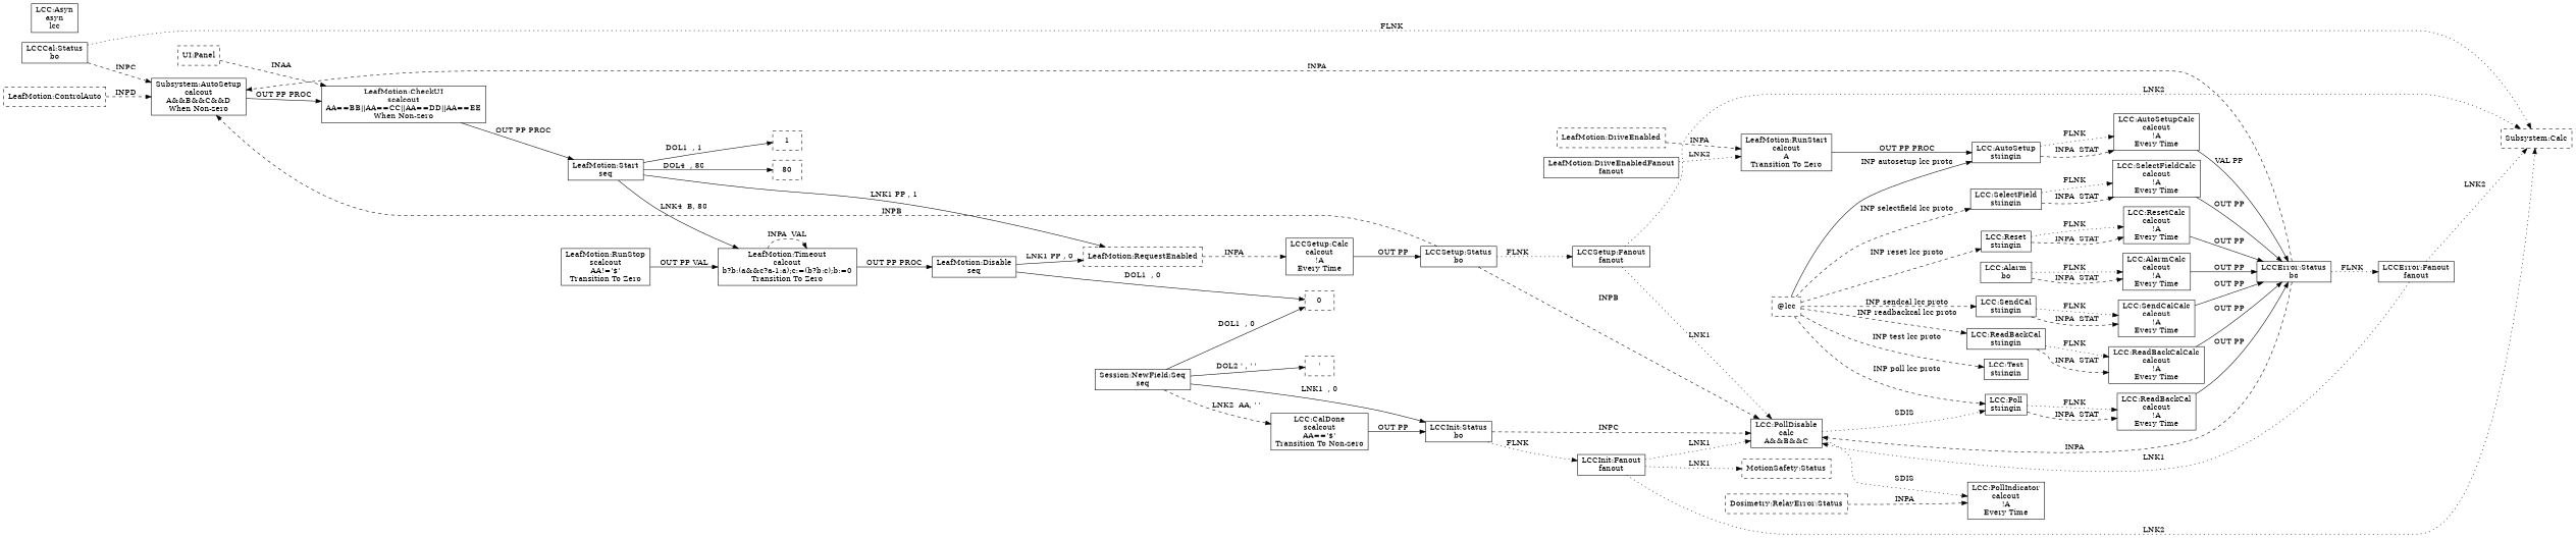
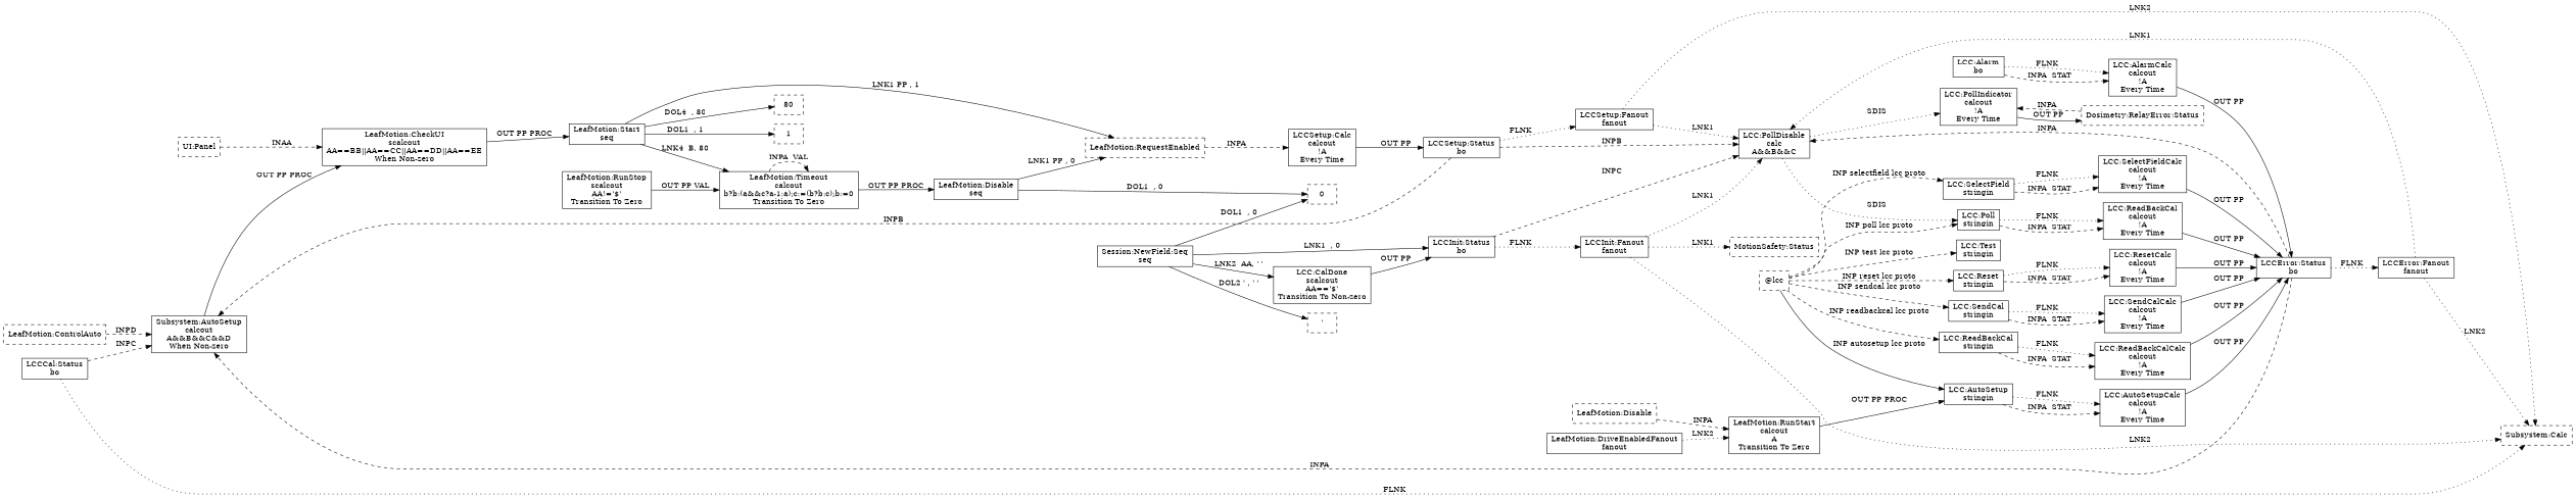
  digraph {
    rankdir=LR
    node [shape=box]
    edge [style=solid]
    n1 [label="Subsystem:AutoSetup\ncalcout\nA&&B&&C&&D\nWhen Non-zero"]
    n2 [label="LeafMotion:CheckUI\nscalcout\nAA==BB||AA==CC||AA==DD||AA==EE\nWhen Non-zero"]
    n3 [label="LeafMotion:Start\nseq"]
    n4 [label="LCCCal:Status\nbo"]
    "Subsystem:Calc" [style=dashed]
    n6 [label="LCCSetup:Status\nbo"]
    n7 [label="LCC:PollDisable\ncalc\nA&&B&&C"]
    n8 [label="LCCSetup:Fanout\nfanout"]
    n9 [label="LCC:Poll\nstringin"]
    n10 [label="LCC:PollIndicator\ncalcout\n!A\nEvery Time"]
    "LeafMotion:ControlAuto" [style=dashed]
    n12 [label="LCCError:Status\nbo"]
    n13 [label="LCCError:Fanout\nfanout"]
    "LeafMotion:RequestEnabled" [style=dashed]
    n15 [label="LeafMotion:Timeout\ncalcout\nb?b:(a&&c?a-1:a);c:=(b?b:c);b:=0\nTransition To Zero"]
    1 [style=dashed]
    80 [style=dashed]
    n18 [label="LCCSetup:Calc\ncalcout\n!A\nEvery Time"]
    n19 [label="LeafMotion:Disable\nseq"]
    "UI:Panel" [style=dashed]
    0 [style=dashed]
    n22 [label="LeafMotion:DriveEnabledFanout\nfanout"]
    n23 [label="LeafMotion:RunStart\ncalcout\nA\nTransition To Zero"]
    "MotionSafety:Status" [style=dashed]
    n25 [label="LCC:AutoSetup\nstringin"]
    n26 [label="LCC:AutoSetupCalc\ncalcout\n!A\nEvery Time"]
-   "LeafMotion:DriveEnabled" [style=dashed]
+   "LeafMotion:DriveEnabled" [style=dashed label="LeafMotion:Disable"]
    n28 [label="LeafMotion:RunStop\nscalcout\nAA!='$'\nTransition To Zero"]
-   n29 [label="LCC:Asyn\nasyn\nlcc"]
    n30 [label="LCC:Test\nstringin"]
    "@lcc" [style=dashed]
    n32 [label="LCC:Reset\nstringin"]
    n33 [label="LCC:SendCal\nstringin"]
    n34 [label="LCC:ReadBackCal\nstringin"]
    n35 [label="LCC:SelectField\nstringin"]
    n36 [label="LCC:ResetCalc\ncalcout\n!A\nEvery Time"]
    n37 [label="LCC:ReadBackCal\ncalcout\n!A\nEvery Time"]
    n38 [label="LCC:SendCalCalc\ncalcout\n!A\nEvery Time"]
    n39 [label="LCC:ReadBackCalCalc\ncalcout\n!A\nEvery Time"]
    n40 [label="LCC:SelectFieldCalc\ncalcout\n!A\nEvery Time"]
    "Dosimetry:RelayError:Status" [style=dashed]
    n42 [label="LCCInit:Status\nbo"]
    n43 [label="LCCInit:Fanout\nfanout"]
    n44 [label="LCC:Alarm\nbo"]
    n45 [label="LCC:AlarmCalc\ncalcout\n!A\nEvery Time"]
    n46 [label="Session:NewField:Seq\nseq"]
    n47 [label="LCC:CalDone\nscalcout\nAA=='$'\nTransition To Non-zero"]
    "'" [style=dashed]
    n1 -> n2 [label="OUT PP PROC"]
    n2 -> n3 [label="OUT PP PROC"]
    n3 -> "LeafMotion:RequestEnabled" [label="LNK1 PP , 1"]
    n3 -> n15 [label="LNK4  B, 80"]
    n3 -> 1 [label="DOL1  , 1"]
    n3 -> 80 [label="DOL4  , 80"]
    n4 -> n1 [label="INPC  " style=dashed]
    n4 -> "Subsystem:Calc" [label="FLNK  " style=dotted]
    n6 -> n1 [label="INPB  " style=dashed]
    n6 -> n7 [label="INPB  " style=dashed]
    n6 -> n8 [label="FLNK  " style=dotted]
    n7 -> n9 [label="SDIS  " style=dotted]
    n7 -> n10 [label="SDIS  " style=dotted]
    n8 -> "Subsystem:Calc" [label="LNK2  " style=dotted]
    n8 -> n7 [label="LNK1  " style=dotted]
    n9 -> n37 [label="FLNK  " style=dotted]
    n9 -> n37 [label="INPA  STAT" style=dashed]
+   n10 -> "Dosimetry:RelayError:Status" [label="OUT PP "]
    "LeafMotion:ControlAuto" -> n1 [label="INPD  " style=dashed]
    n12 -> n1 [label="INPA  " style=dashed]
    n12 -> n7 [label="INPA  " style=dashed]
    n12 -> n13 [label="FLNK  " style=dotted]
    n13 -> "Subsystem:Calc" [label="LNK2  " style=dotted]
    n13 -> n7 [label="LNK1  " style=dotted]
    "LeafMotion:RequestEnabled" -> n18 [label="INPA  " style=dashed]
    n15 -> n15 [label="INPA  VAL" style=dashed]
    n15 -> n19 [label="OUT PP PROC"]
    n18 -> n6 [label="OUT PP "]
    n19 -> "LeafMotion:RequestEnabled" [label="LNK1 PP , 0"]
    n19 -> 0 [label="DOL1  , 0"]
    "UI:Panel" -> n2 [label="INAA  " style=dashed]
    n22 -> n23 [label="LNK2  " style=dotted]
    n23 -> n25 [label="OUT PP PROC"]
    n25 -> n26 [label="FLNK  " style=dotted]
    n25 -> n26 [label="INPA  STAT" style=dashed]
-   n26 -> n12 [label="VAL PP "]
+   n26 -> n12 [label="OUT PP "]
    "LeafMotion:DriveEnabled" -> n23 [label="INPA  " style=dashed]
    n28 -> n15 [label="OUT PP VAL"]
    "@lcc" -> n9 [label="INP poll lcc proto" style=dashed]
    "@lcc" -> n25 [label="INP autosetup lcc proto"]
    "@lcc" -> n30 [label="INP test lcc proto" style=dashed]
    "@lcc" -> n32 [label="INP reset lcc proto" style=dashed]
    "@lcc" -> n33 [label="INP sendcal lcc proto" style=dashed]
    "@lcc" -> n34 [label="INP readbackcal lcc proto" style=dashed]
    "@lcc" -> n35 [label="INP selectfield lcc proto" style=dashed]
    n32 -> n36 [label="FLNK  " style=dotted]
    n32 -> n36 [label="INPA  STAT" style=dashed]
    n33 -> n38 [label="FLNK  " style=dotted]
    n33 -> n38 [label="INPA  STAT" style=dashed]
    n34 -> n39 [label="FLNK  " style=dotted]
    n34 -> n39 [label="INPA  STAT" style=dashed]
    n35 -> n40 [label="FLNK  " style=dotted]
    n35 -> n40 [label="INPA  STAT" style=dashed]
    n36 -> n12 [label="OUT PP "]
    n37 -> n12 [label="OUT PP "]
    n38 -> n12 [label="OUT PP "]
    n39 -> n12 [label="OUT PP "]
    n40 -> n12 [label="OUT PP "]
    "Dosimetry:RelayError:Status" -> n10 [label="INPA  " style=dashed]
    n42 -> n7 [label="INPC  " style=dashed]
    n42 -> n43 [label="FLNK  " style=dotted]
    n43 -> "Subsystem:Calc" [label="LNK2  " style=dotted]
    n43 -> n7 [label="LNK1  " style=dotted]
    n43 -> "MotionSafety:Status" [label="LNK1  " style=dotted]
    n44 -> n45 [label="FLNK  " style=dotted]
    n44 -> n45 [label="INPA  STAT" style=dashed]
    n45 -> n12 [label="OUT PP "]
    n46 -> 0 [label="DOL1  , 0"]
    n46 -> n42 [label="LNK1  , 0"]
-   n46 -> n47 [label="LNK2  AA, ' '" style=dashed]
+   n46 -> n47 [label="LNK2  AA, ' '"]
    n46 -> "'" [label="DOL2 ' , ' '"]
    n47 -> n42 [label="OUT PP "]
  }
